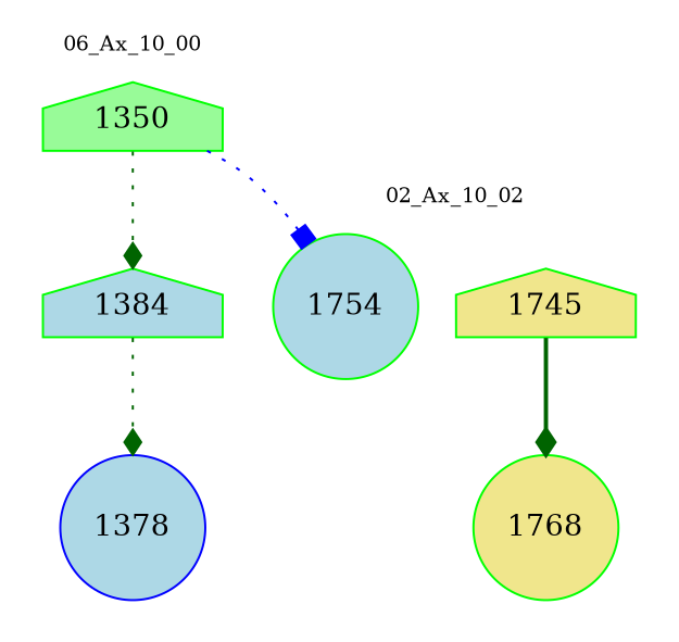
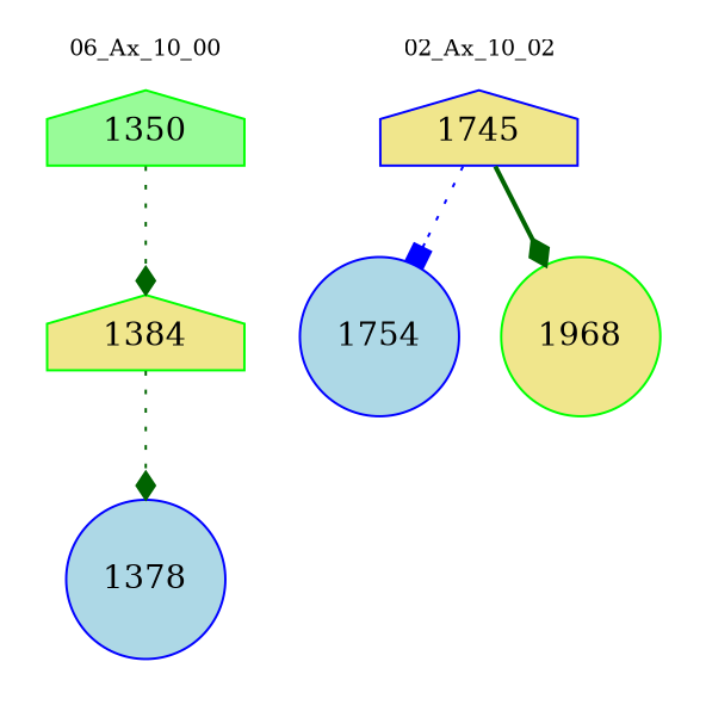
  digraph {
    node [color=green fillcolor=khaki shape=house style=filled]
    edge [arrowhead=diamond color=darkgreen style=dotted]
    n1 [fillcolor=palegreen label=1350]
    n2 [color=blue fillcolor=lightblue label=1378 shape=circle]
-   n3 [fillcolor=lightblue label=1384]
-   n4 [label=1745]
-   n5 [fillcolor=lightblue label=1754 shape=circle]
-   n6 [label=1768 shape=circle]
+   n3 [label=1384]
+   n4 [color=blue label=1745]
+   n5 [color=blue fillcolor=lightblue label=1754 shape=circle]
+   n6 [label=1968 shape=circle]
    subgraph cluster_1 {
      color=white
      fontsize=10
      label="06_Ax_10_00"
      n1
      n2
      n3
    }
    subgraph cluster_2 {
      color=white
      fontsize=10
      label="02_Ax_10_02"
      n4
      n5
      n6
    }
    n1 -> n3
    n3 -> n2
-   n1 -> n5 [arrowhead=box color=blue]
+   n4 -> n5 [arrowhead=box color=blue]
    n4 -> n6 [style=bold]
  }
